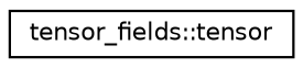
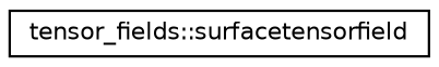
  digraph {
    rankdir=LR
-   n1 [color=black fillcolor=white fontname=Helvetica fontsize=10 height=0.2 label="tensor_fields::tensor" shape=record style=filled width=0.4]
+   n1 [color=black fillcolor=white fontname=Helvetica fontsize=10 height=0.2 label="tensor_fields::surfacetensorfield" shape=record style=filled width=0.4]
  }
